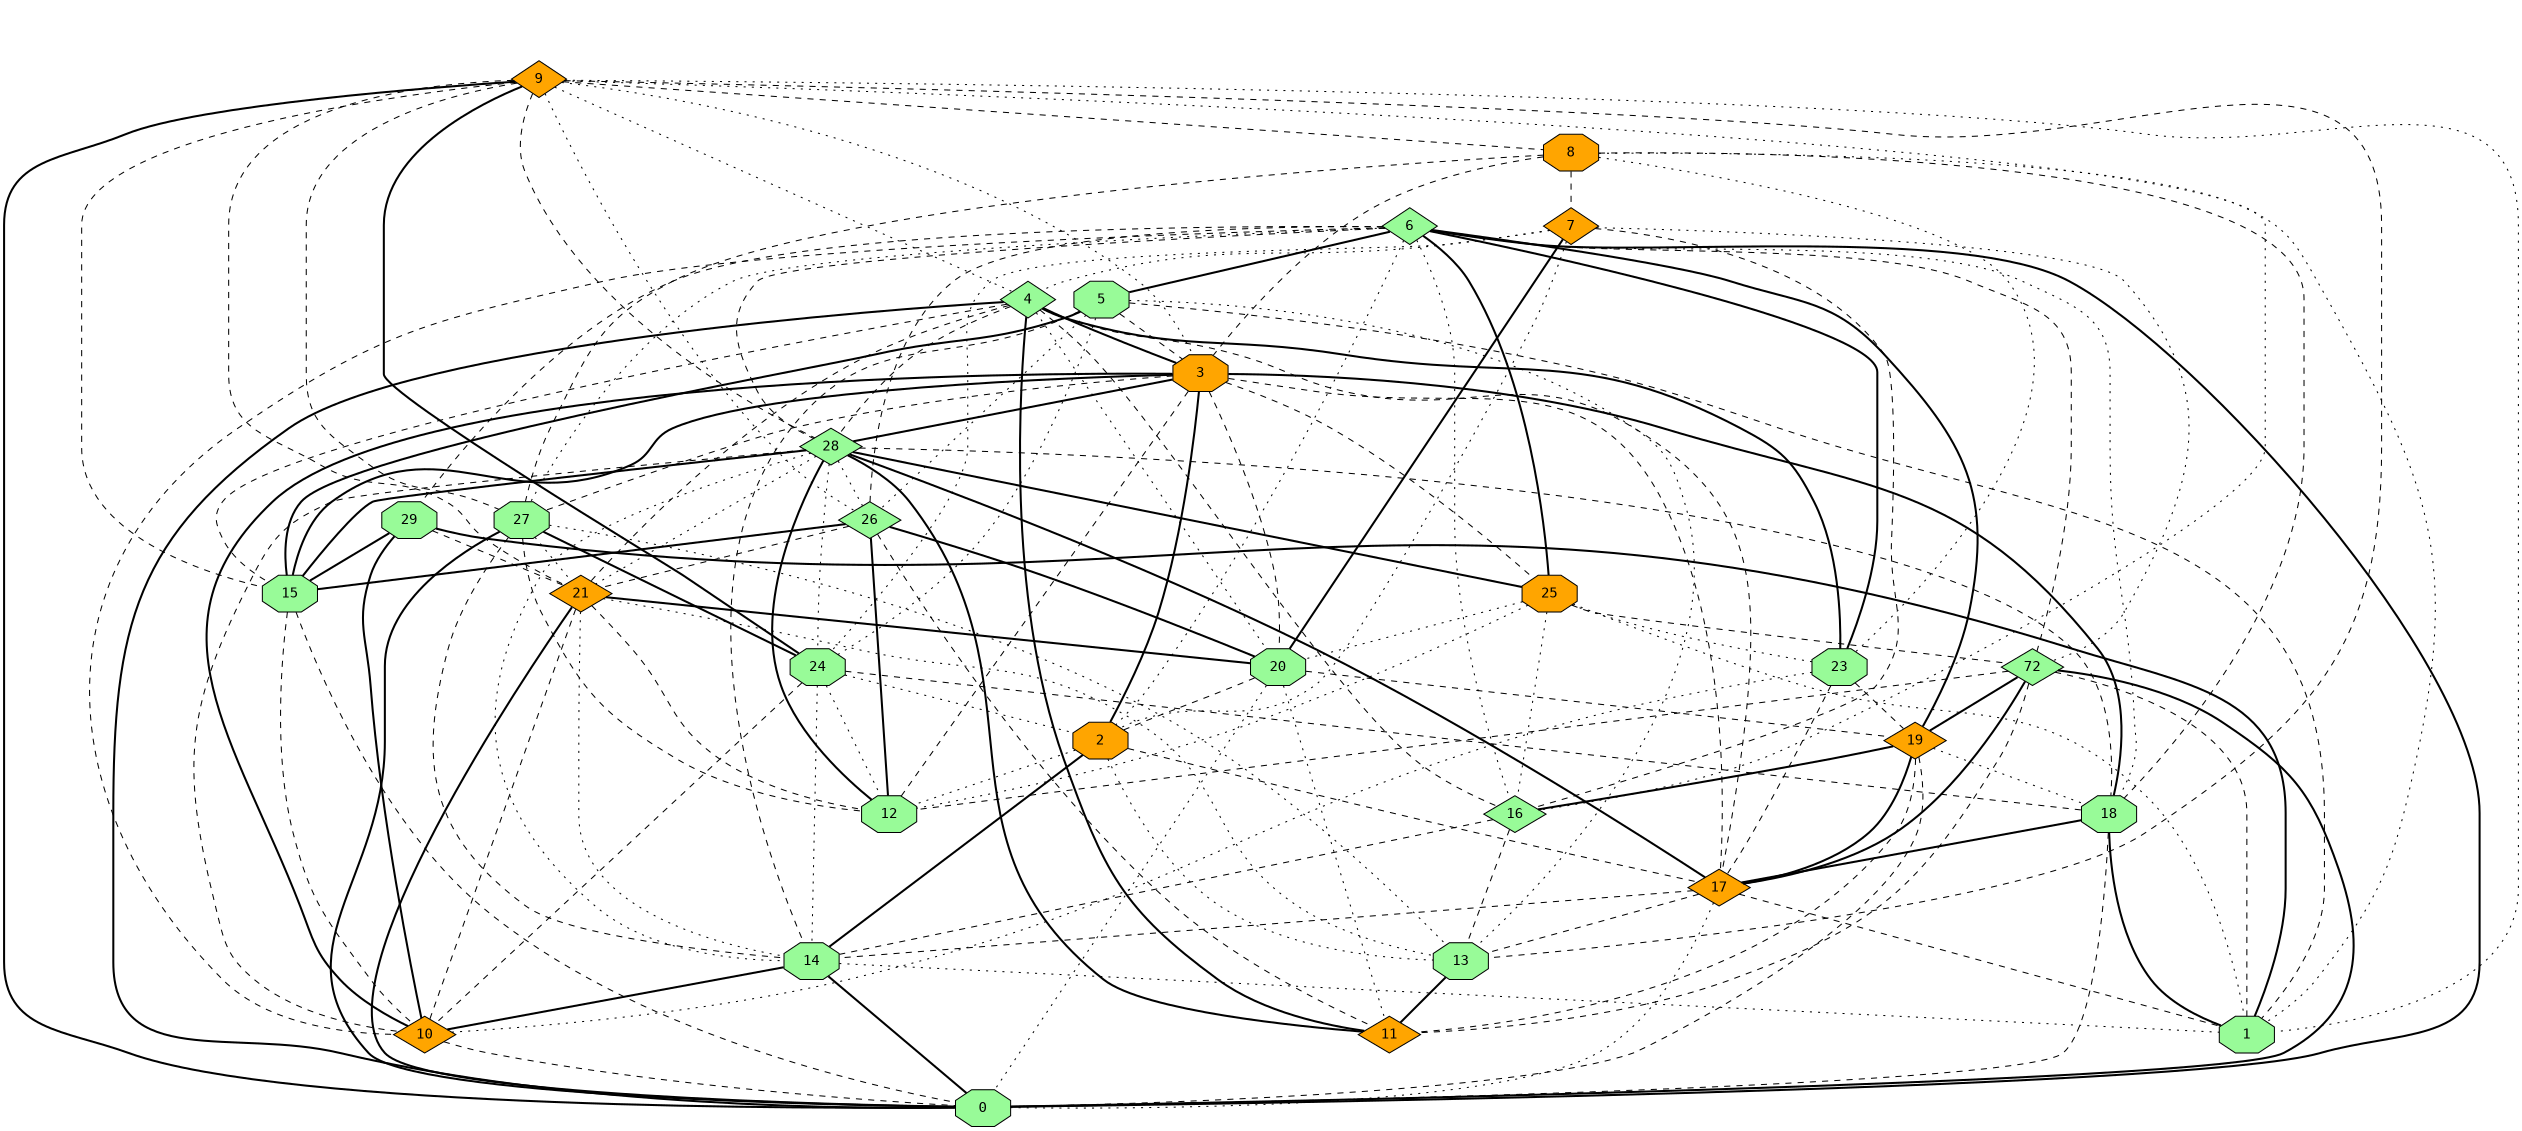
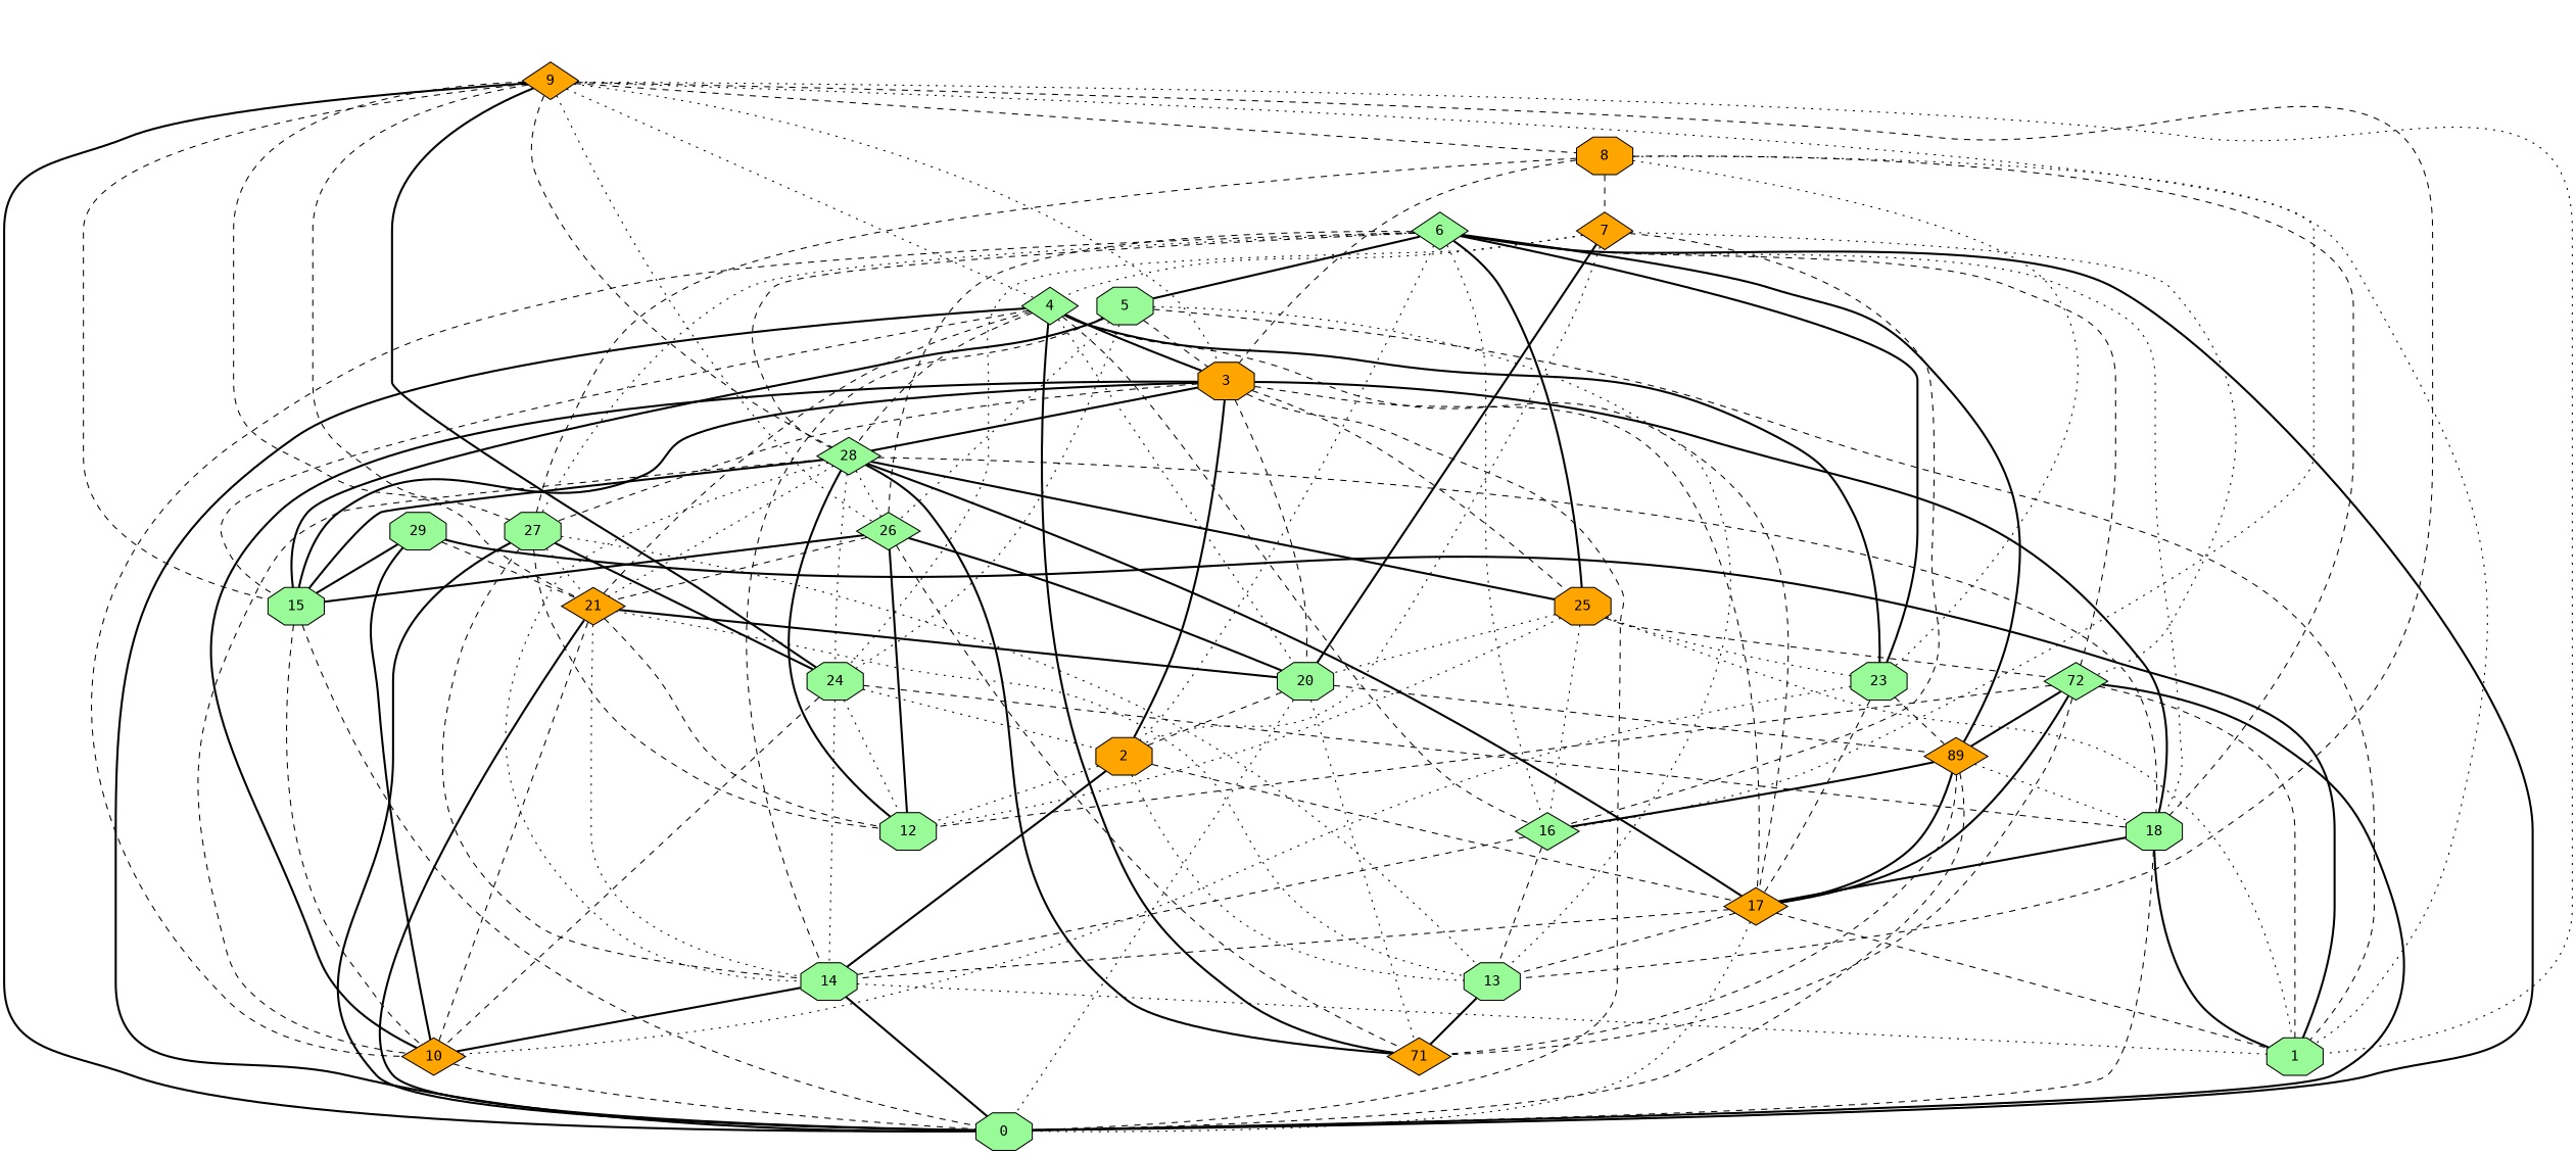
  digraph {
    fontname="DejaVu Sans Mono"
    node [fillcolor=palegreen fontname="DejaVu Sans Mono" shape=octagon style=filled]
    edge [color=black dir=none fontname="DejaVu Sans Mono" style=dashed]
    4 [shape=diamond]
    16 [shape=diamond]
    23
    3 [fillcolor=orange]
    21 [fillcolor=orange shape=diamond]
-   11 [fillcolor=orange shape=diamond]
+   11 [fillcolor=orange shape=diamond label=71]
    28 [shape=diamond]
    17 [fillcolor=orange shape=diamond]
    20
    15
    0
    13
    14
-   19 [fillcolor=orange shape=diamond]
+   19 [fillcolor=orange shape=diamond label=89]
    10 [fillcolor=orange shape=diamond]
    27
    2 [fillcolor=orange]
    25 [fillcolor=orange]
    18
    12
    26 [shape=diamond]
    24
    1
    n24 [label=72 shape=diamond]
    9 [fillcolor=orange shape=diamond]
    8 [fillcolor=orange]
    7 [fillcolor=orange shape=diamond]
    29
    6 [shape=diamond]
    5
    subgraph sub_1 {
      4
      16
      23
      3
      21
      11
      28
      17
      20
      15
      0
      13
      14
      19
      10
      27
      2
      25
      18
      12
      26
      24
      1
      n24
      9
      8
      7
      29
      6
      5
    }
    4 -> 16
    4 -> 23 [style=bold]
    4 -> 3 [style=bold]
    4 -> 21
    4 -> 11 [style=bold]
    4 -> 28
    4 -> 17
    4 -> 20 [style=dotted]
    4 -> 15
    4 -> 0 [style=bold]
    16 -> 13
    16 -> 14
    23 -> 17
    23 -> 19
    23 -> 10 [style=dotted]
    3 -> 28 [style=bold]
    3 -> 17
    3 -> 20
    3 -> 15 [style=bold]
-   3 -> 12
+   3 -> 0
    3 -> 10 [style=bold]
    3 -> 27
    3 -> 2 [style=bold]
    3 -> 25
    3 -> 18 [style=bold]
    21 -> 20 [style=bold]
    21 -> 0 [style=bold]
    21 -> 13 [style=dotted]
    21 -> 14 [style=dotted]
    21 -> 10
    21 -> 12
    28 -> 21 [style=dotted]
    28 -> 11 [style=bold]
    28 -> 17 [style=bold]
    28 -> 15 [style=bold]
    28 -> 14 [style=dotted]
    28 -> 10
    28 -> 25 [style=bold]
    28 -> 18
    28 -> 12 [style=bold]
    28 -> 26 [style=dotted]
    28 -> 24 [style=dotted]
    17 -> 0 [style=dotted]
    17 -> 13
    17 -> 14
    17 -> 1
    20 -> 11 [style=dotted]
    20 -> 0 [style=dotted]
    20 -> 19
    20 -> 2
    15 -> 0
    15 -> 10
    13 -> 11 [style=bold]
    14 -> 0 [style=bold]
    14 -> 10 [style=bold]
    14 -> 1 [style=dotted]
    19 -> 16 [style=bold]
    19 -> 11
    19 -> 17 [style=bold]
    19 -> 0
    19 -> 18 [style=dotted]
    10 -> 0
    27 -> 21 [style=dotted]
    27 -> 0 [style=bold]
    27 -> 13 [style=dotted]
    27 -> 14
    27 -> 12
    27 -> 24 [style=bold]
    2 -> 17
    2 -> 13 [style=dotted]
    2 -> 14 [style=bold]
    2 -> 12 [style=dotted]
    25 -> 16 [style=dotted]
    25 -> 23 [style=dotted]
    25 -> 20 [style=dotted]
    25 -> 12 [style=dotted]
    25 -> 1 [style=dotted]
    25 -> n24
    18 -> 17 [style=bold]
    18 -> 0
    18 -> 1 [style=bold]
    26 -> 21
    26 -> 11
    26 -> 20 [style=bold]
    26 -> 15 [style=bold]
    26 -> 12 [style=bold]
    24 -> 14 [style=dotted]
    24 -> 10
    24 -> 2 [style=dotted]
    24 -> 18
    24 -> 12 [style=dotted]
    n24 -> 11
    n24 -> 17 [style=bold]
    n24 -> 0 [style=bold]
    n24 -> 19 [style=bold]
    n24 -> 12
    n24 -> 1
    9 -> 4 [style=dotted]
    9 -> 16 [style=dotted]
    9 -> 3 [style=dotted]
    9 -> 21
    9 -> 28
    9 -> 15
    9 -> 0 [style=bold]
    9 -> 13
    9 -> 27
    9 -> 26 [style=dotted]
    9 -> 24 [style=bold]
    9 -> 1 [style=dotted]
    9 -> 8
    8 -> 23 [style=dotted]
    8 -> 3
    8 -> 27
    8 -> 18
    8 -> 1 [style=dotted]
    8 -> 7
    7 -> 4 [style=dotted]
    7 -> 16
    7 -> 20 [style=bold]
    7 -> 2 [style=dotted]
    7 -> 24 [style=dotted]
    7 -> n24 [style=dotted]
    29 -> 21
    29 -> 15 [style=bold]
    29 -> 10 [style=bold]
    29 -> 1 [style=bold]
    6 -> 16 [style=dotted]
    6 -> 23 [style=bold]
    6 -> 28
    6 -> 0 [style=bold]
    6 -> 19 [style=bold]
    6 -> 10
    6 -> 27 [style=dotted]
    6 -> 2 [style=dotted]
    6 -> 25 [style=bold]
    6 -> 18 [style=dotted]
    6 -> 26
    6 -> n24
-   6 -> 29
    6 -> 5 [style=bold]
    5 -> 3
    5 -> 15 [style=bold]
    5 -> 13 [style=dotted]
    5 -> 14
    5 -> 26 [style=dotted]
    5 -> 24 [style=dotted]
    5 -> 1
  }
